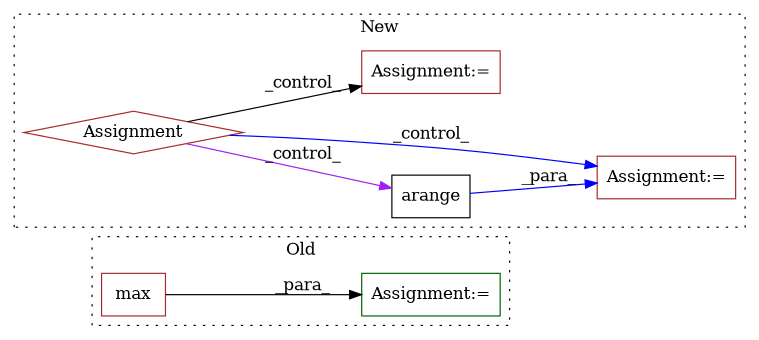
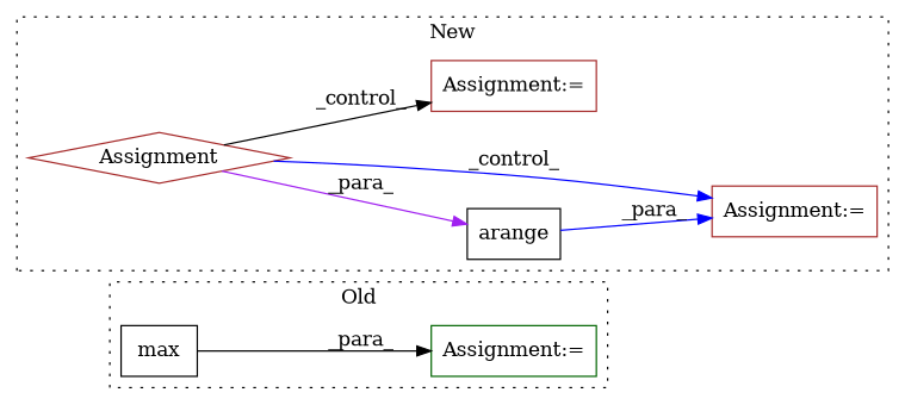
  digraph {
    rankdir=LR
    node [a=7 color=brown l=1 shape=box]
    edge [color=black]
-   n1 [a=32 l="4,1" label=max s="874,879"]
+   n1 [a=32 color=black l="4,1" label=max s="874,879"]
    n2 [color=darkgreen label="Assignment:=" s=865]
    n3 [a=32 color=black l="7,1" label=arange s="1344,1366"]
    n4 [label="Assignment:=" s=1337]
    n5 [a=25 l="4,2" label=Assignment s="1040,1070" shape=diamond]
    n6 [label="Assignment:=" s=1083]
    subgraph cluster_1 {
      label=Old
      style=dotted
      n1
      n2
    }
    subgraph cluster_2 {
      label=New
      style=dotted
      n3
      n4
      n5
      n6
    }
    n1 -> n2 [label=_para_]
    n3 -> n4 [color=blue label=_para_]
-   n5 -> n3 [color=purple label=_control_]
+   n5 -> n3 [color=purple label=_para_]
    n5 -> n4 [color=blue label=_control_]
    n5 -> n6 [label=_control_]
  }
